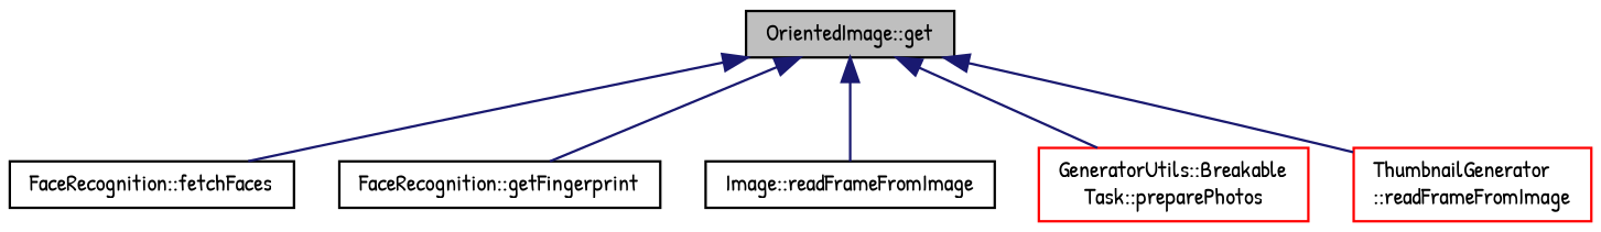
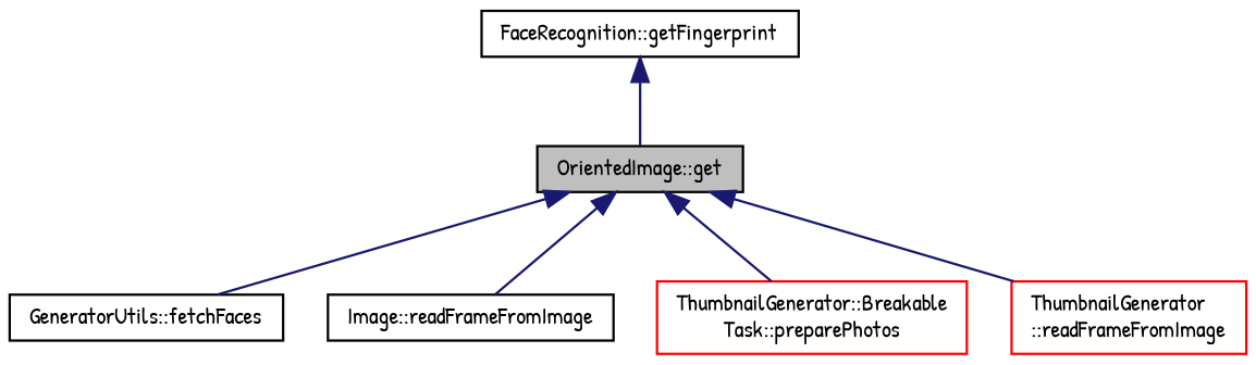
  digraph {
    fontname="Patrick Hand"
    rankdir=TB
    node [color=black fillcolor=white fontname="Patrick Hand" fontsize=10 shape=record style=filled]
    edge [color=midnightblue dir=back fontname="Patrick Hand" fontsize=10 labelfontname=Helvetica labelfontsize=10 style=solid]
    n1 [fillcolor=grey75 fontcolor=black height=0.2 label="OrientedImage::get" width=0.4]
-   n2 [height=0.2 label="FaceRecognition::fetchFaces" width=0.4]
+   n2 [height=0.2 label="GeneratorUtils::fetchFaces" width=0.4]
    n3 [height=0.2 label="FaceRecognition::getFingerprint" width=0.4]
    n4 [height=0.2 label="Image::readFrameFromImage" width=0.4]
-   n5 [color=red height=0.2 label="GeneratorUtils::Breakable\lTask::preparePhotos" width=0.4]
+   n5 [color=red height=0.2 label="ThumbnailGenerator::Breakable\lTask::preparePhotos" width=0.4]
    n6 [color=red height=0.2 label="ThumbnailGenerator\l::readFrameFromImage" width=0.4]
    n1 -> n2
-   n1 -> n3
+   n3 -> n1
    n1 -> n4
    n1 -> n5
    n1 -> n6
  }
